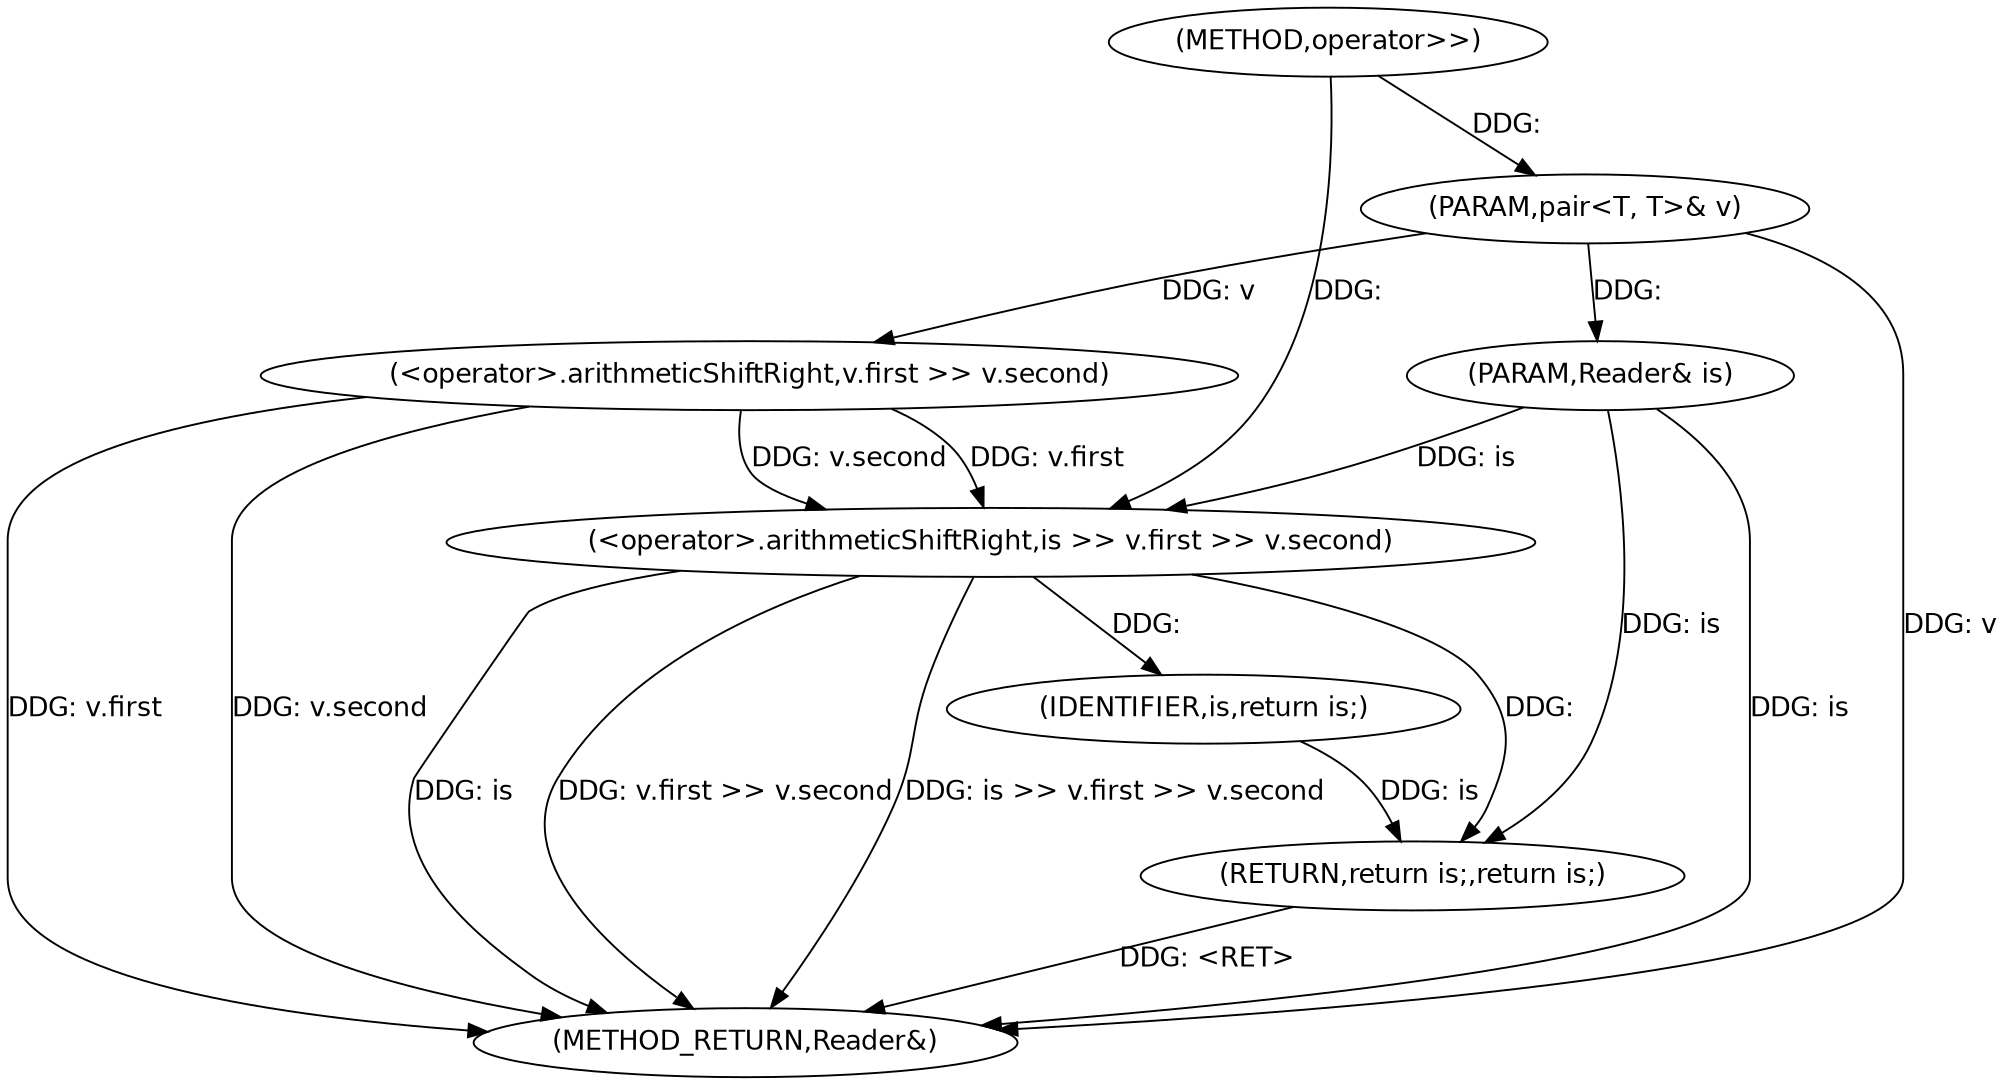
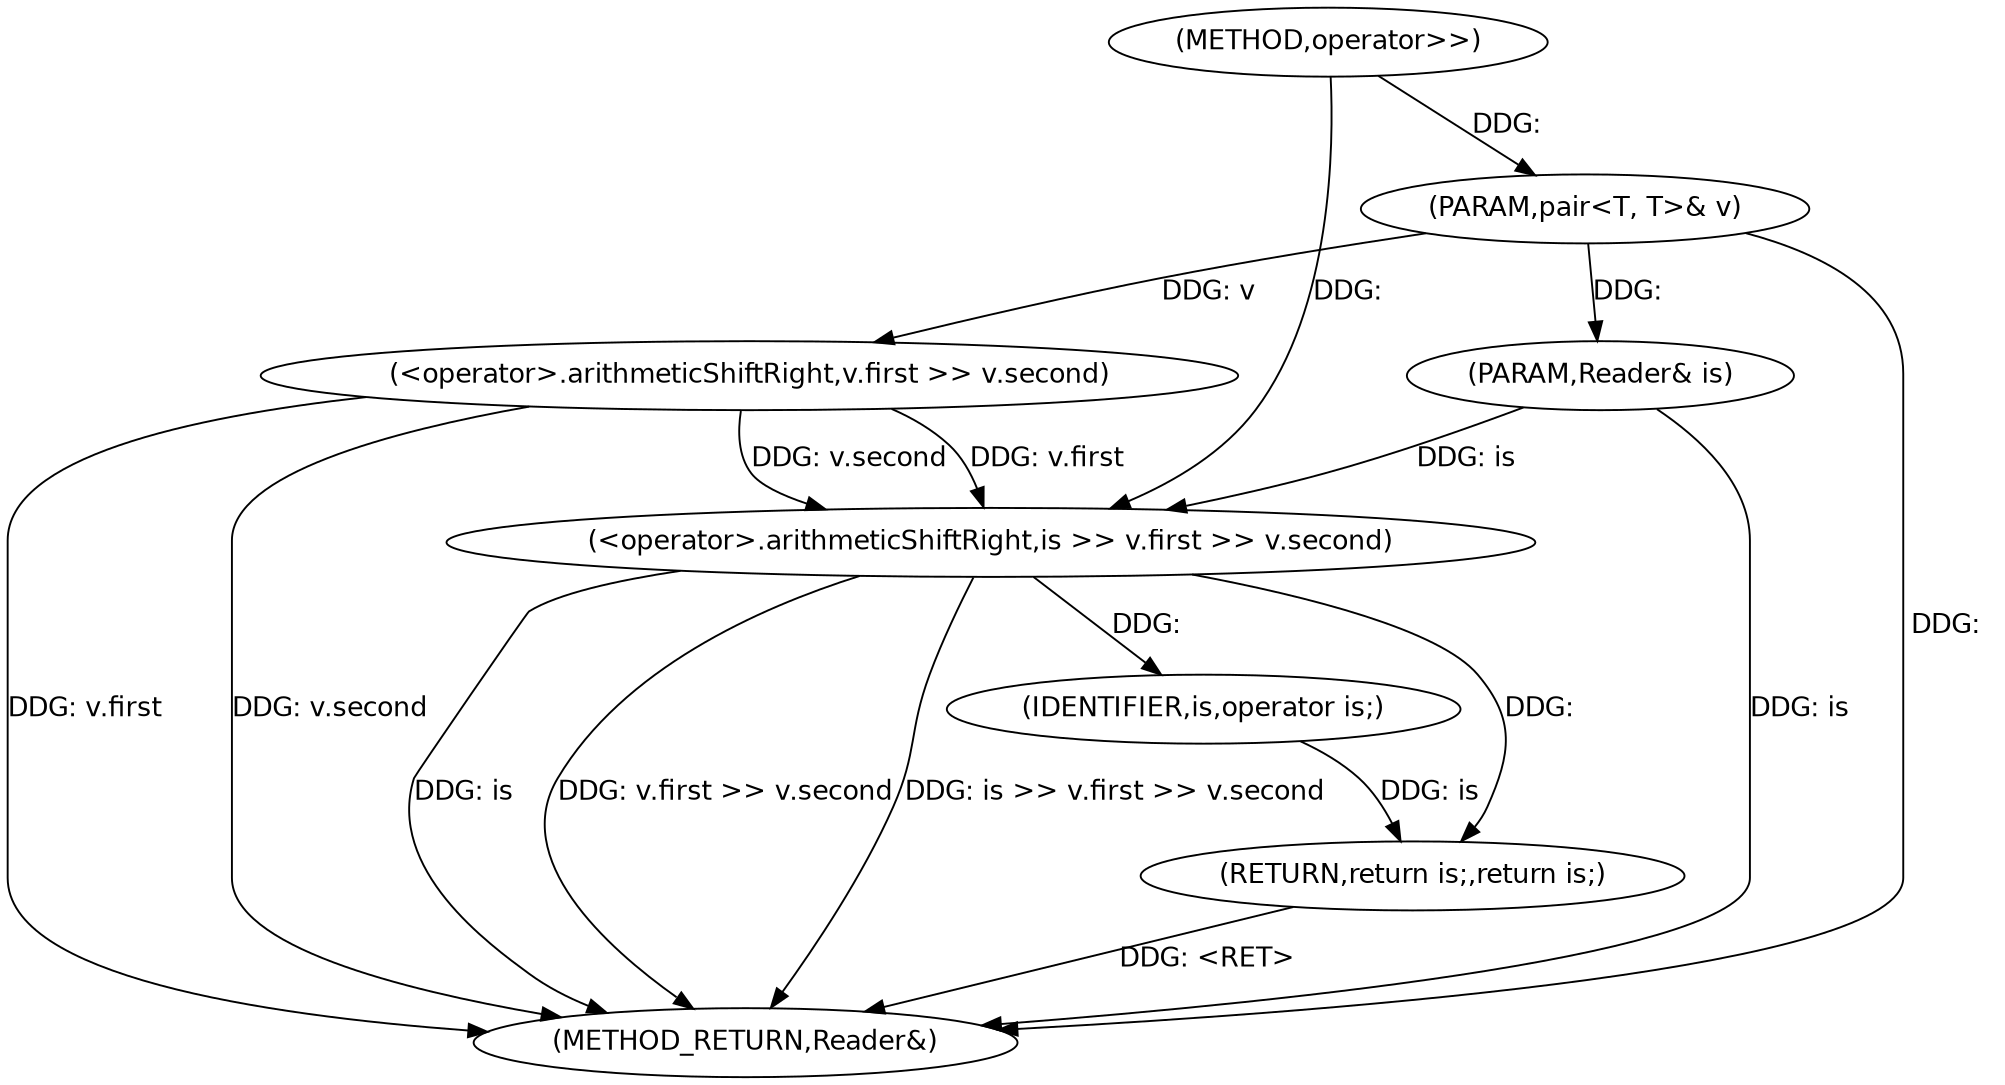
  digraph {
    fontname="DejaVu Sans"
    node [fontname="DejaVu Sans"]
    edge [fontname="DejaVu Sans"]
    n1 [label="(METHOD,operator>>)"]
    n2 [label="(PARAM,pair<T, T>& v)"]
    n3 [label="(<operator>.arithmeticShiftRight,is >> v.first >> v.second)"]
    n4 [label="(PARAM,Reader& is)"]
    n5 [label="(METHOD_RETURN,Reader&)"]
    n6 [label="(RETURN,return is;,return is;)"]
    n7 [label="(<operator>.arithmeticShiftRight,v.first >> v.second)"]
-   n8 [label="(IDENTIFIER,is,return is;)"]
+   n8 [label="(IDENTIFIER,is,operator is;)"]
    n1 -> n2 [label="DDG: "]
    n1 -> n3 [label="DDG: "]
    n2 -> n4 [label="DDG: "]
-   n2 -> n5 [label="DDG: v"]
+   n2 -> n5 [label="DDG: "]
    n2 -> n7 [label="DDG: v"]
    n3 -> n5 [label="DDG: is"]
    n3 -> n5 [label="DDG: v.first >> v.second"]
    n3 -> n5 [label="DDG: is >> v.first >> v.second"]
    n3 -> n6 [label="DDG: "]
    n3 -> n8 [label="DDG: "]
    n4 -> n3 [label="DDG: is"]
    n4 -> n5 [label="DDG: is"]
-   n4 -> n6 [label="DDG: is"]
    n6 -> n5 [label="DDG: <RET>"]
    n7 -> n3 [label="DDG: v.second"]
    n7 -> n3 [label="DDG: v.first"]
    n7 -> n5 [label="DDG: v.first"]
    n7 -> n5 [label="DDG: v.second"]
    n8 -> n6 [label="DDG: is"]
  }
